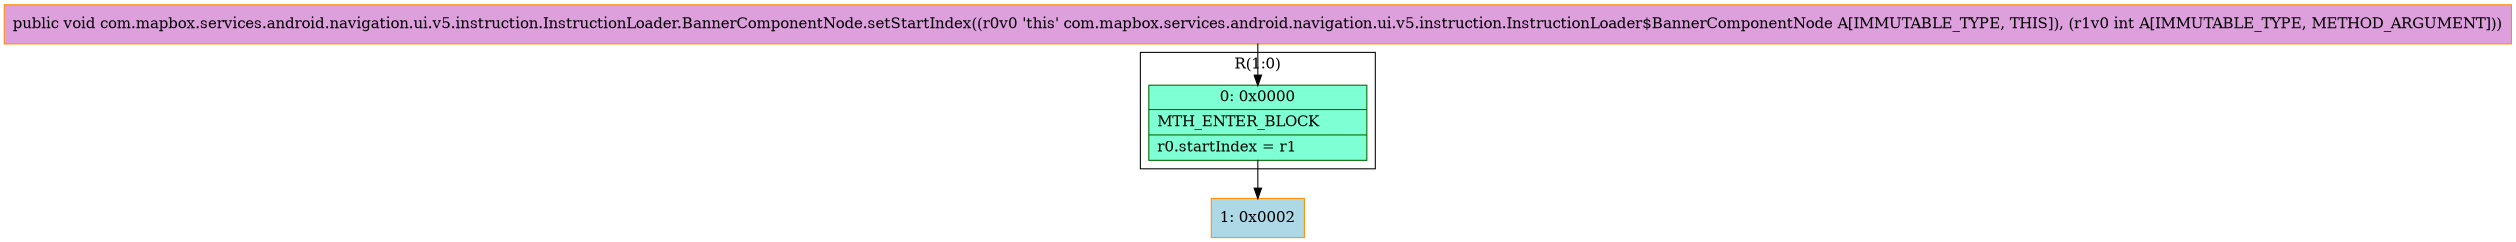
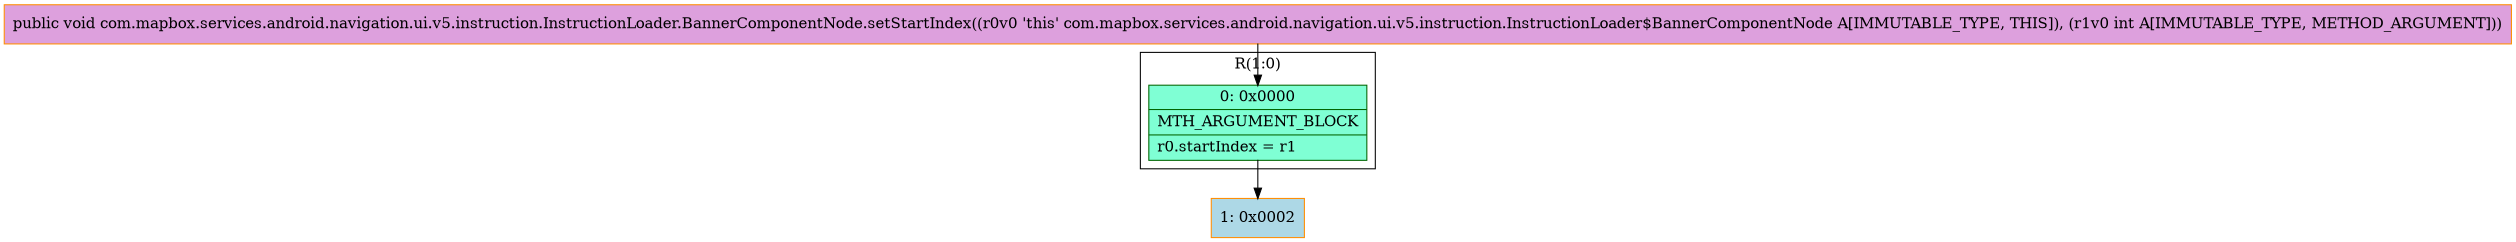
  digraph {
    node [color=darkorange shape=record style=filled]
-   n1 [color=darkgreen label="{0\:\ 0x0000|MTH_ENTER_BLOCK\l|r0.startIndex = r1\l}" fillcolor=aquamarine]
+   n1 [color=darkgreen label="{0\:\ 0x0000|MTH_ARGUMENT_BLOCK\l|r0.startIndex = r1\l}" fillcolor=aquamarine]
    n2 [label="{1\:\ 0x0002}" fillcolor=lightblue]
    n3 [label="{public void com.mapbox.services.android.navigation.ui.v5.instruction.InstructionLoader.BannerComponentNode.setStartIndex((r0v0 'this' com.mapbox.services.android.navigation.ui.v5.instruction.InstructionLoader$BannerComponentNode A[IMMUTABLE_TYPE, THIS]), (r1v0 int A[IMMUTABLE_TYPE, METHOD_ARGUMENT])) }" fillcolor=plum]
    subgraph cluster_1 {
      label="R(1:0)"
      n1
    }
    n1 -> n2
    n3 -> n1
  }
